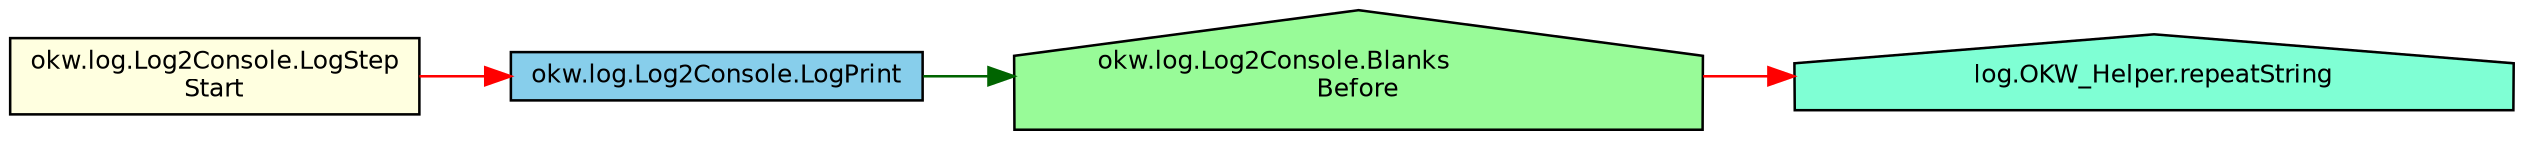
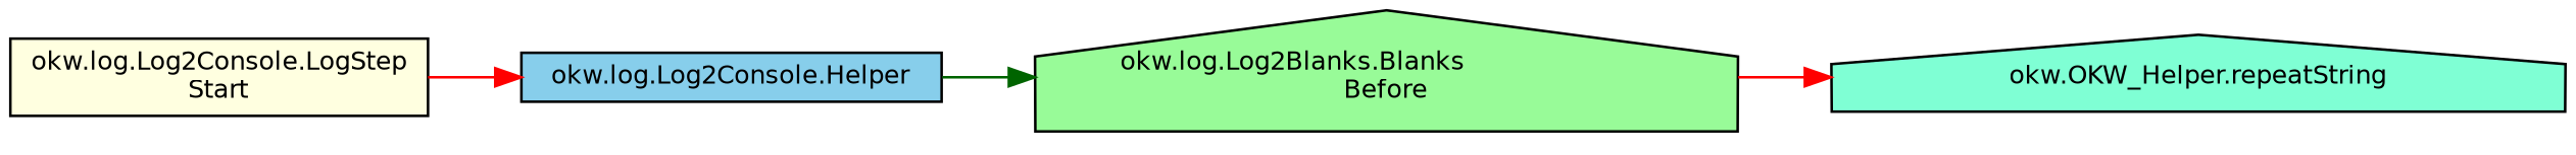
  digraph {
    rankdir=LR
    node [color=black fontname=Helvetica fontsize=10 shape=box style=filled]
    edge [color=red fontname=Helvetica fontsize=10 labelfontname=Helvetica labelfontsize=10 style=solid]
    n1 [fillcolor=lightyellow fontcolor=black height=0.2 label="okw.log.Log2Console.LogStep\lStart" width=0.4]
-   n2 [fillcolor=skyblue height=0.2 label="okw.log.Log2Console.LogPrint" width=0.4]
-   n3 [fillcolor=palegreen height=0.2 label="okw.log.Log2Console.Blanks\lBefore" shape=house width=0.4]
-   n4 [fillcolor=aquamarine height=0.2 label="log.OKW_Helper.repeatString" shape=house width=0.4]
+   n2 [fillcolor=skyblue height=0.2 label="okw.log.Log2Console.Helper" width=0.4]
+   n3 [fillcolor=palegreen height=0.2 label="okw.log.Log2Blanks.Blanks\lBefore" shape=house width=0.4]
+   n4 [fillcolor=aquamarine height=0.2 label="okw.OKW_Helper.repeatString" shape=house width=0.4]
    n1 -> n2
    n2 -> n3 [color=darkgreen]
    n3 -> n4
  }
